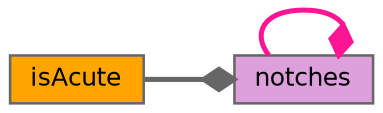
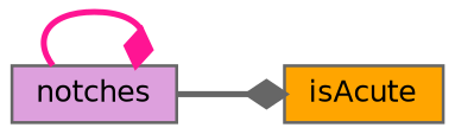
  digraph {
    rankdir=LR
    fontname="DejaVu Sans"
    node [fontname="DejaVu Sans" fontsize=10 shape=box style=filled]
    edge [fontname="DejaVu Sans" fontsize=10 labelfontname=Helvetica labelfontsize=10 style=bold arrowhead=diamond]
    n1 [color=gray40 fillcolor=plum fontcolor=black height=0.2 label=notches width=0.4]
    n2 [color=grey40 fillcolor=orange height=0.2 label=isAcute width=0.4]
    n1 -> n1 [color=deeppink]
-   n2 -> n1 [color=gray40]
+   n1 -> n2 [color=gray40]
  }
